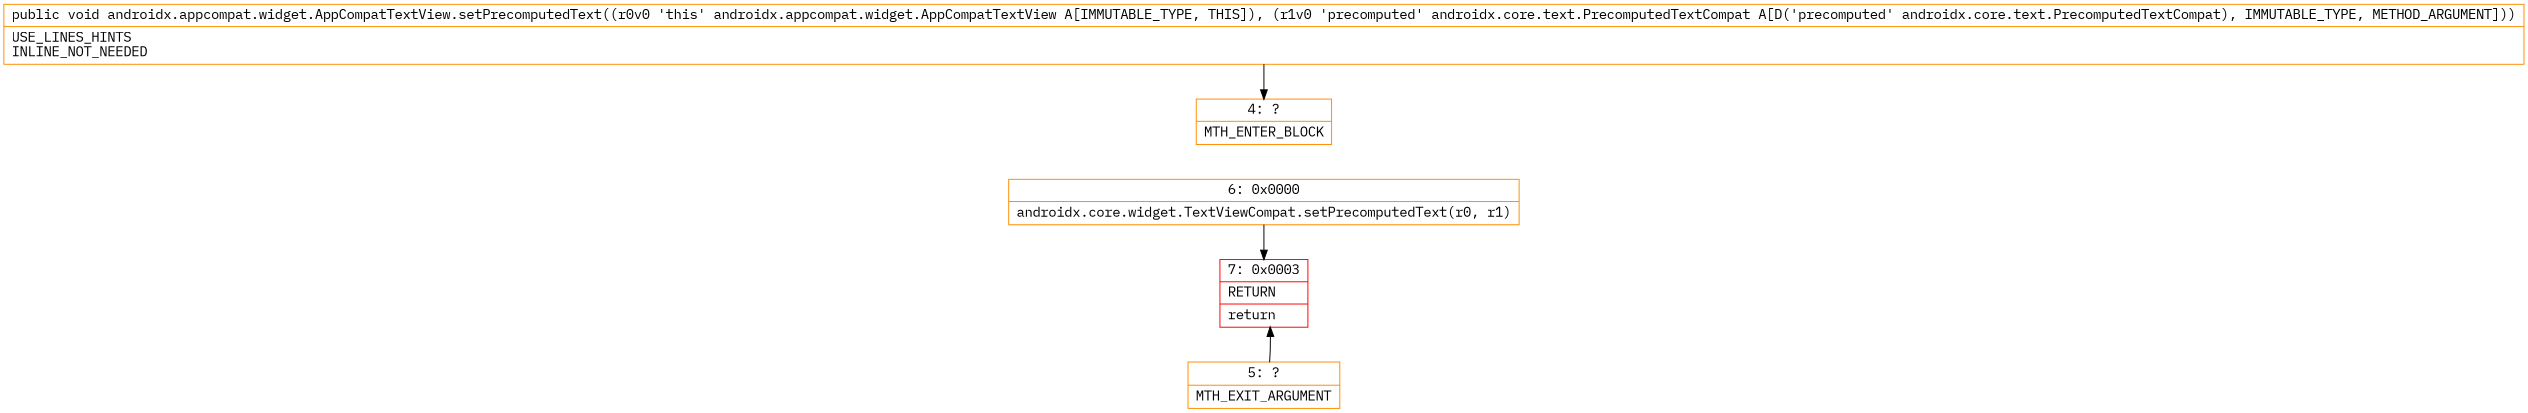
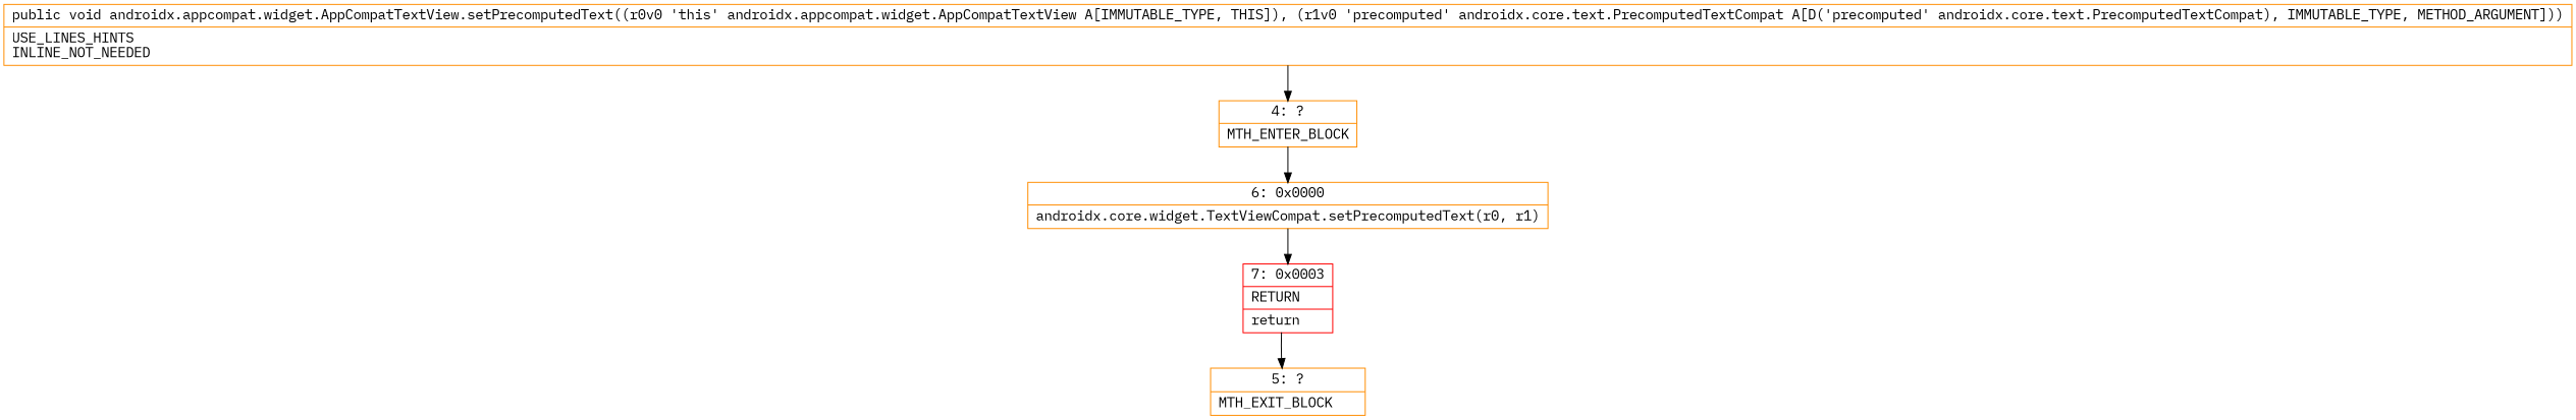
  digraph {
    fontname="IBM Plex Mono"
    node [color=darkorange fontname="IBM Plex Mono" shape=record]
    edge [fontname="IBM Plex Mono"]
    n1 [label="{4\:\ ?|MTH_ENTER_BLOCK\l}"]
    n2 [label="{6\:\ 0x0000|androidx.core.widget.TextViewCompat.setPrecomputedText(r0, r1)\l}"]
    n3 [color=red label="{7\:\ 0x0003|RETURN\l|return\l}"]
-   n4 [label="{5\:\ ?|MTH_EXIT_ARGUMENT\l}"]
+   n4 [label="{5\:\ ?|MTH_EXIT_BLOCK\l}"]
    n5 [label="{public void androidx.appcompat.widget.AppCompatTextView.setPrecomputedText((r0v0 'this' androidx.appcompat.widget.AppCompatTextView A[IMMUTABLE_TYPE, THIS]), (r1v0 'precomputed' androidx.core.text.PrecomputedTextCompat A[D('precomputed' androidx.core.text.PrecomputedTextCompat), IMMUTABLE_TYPE, METHOD_ARGUMENT]))  | USE_LINES_HINTS\lINLINE_NOT_NEEDED\l}"]
+   n1 -> n2
    n2 -> n3
-   n4 -> n3
+   n3 -> n4
    n5 -> n1
  }
